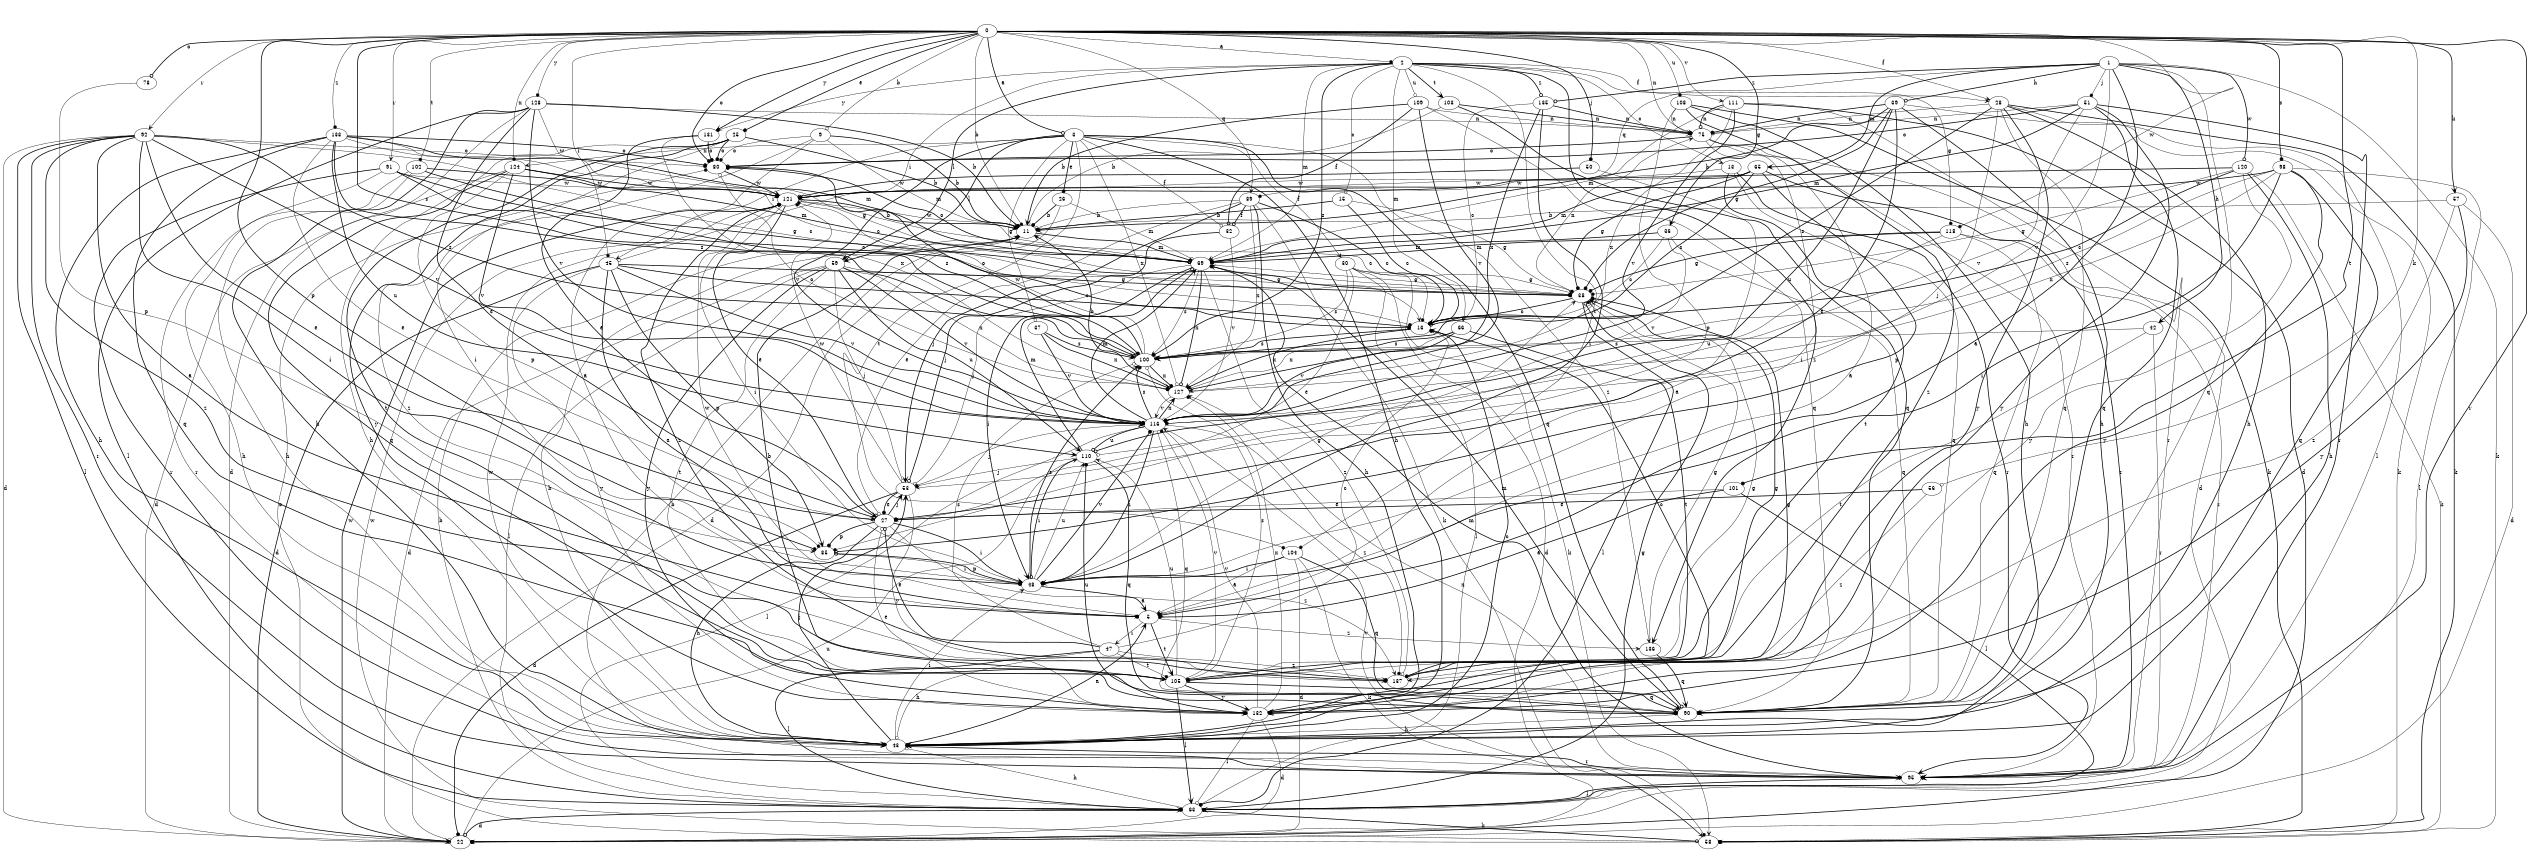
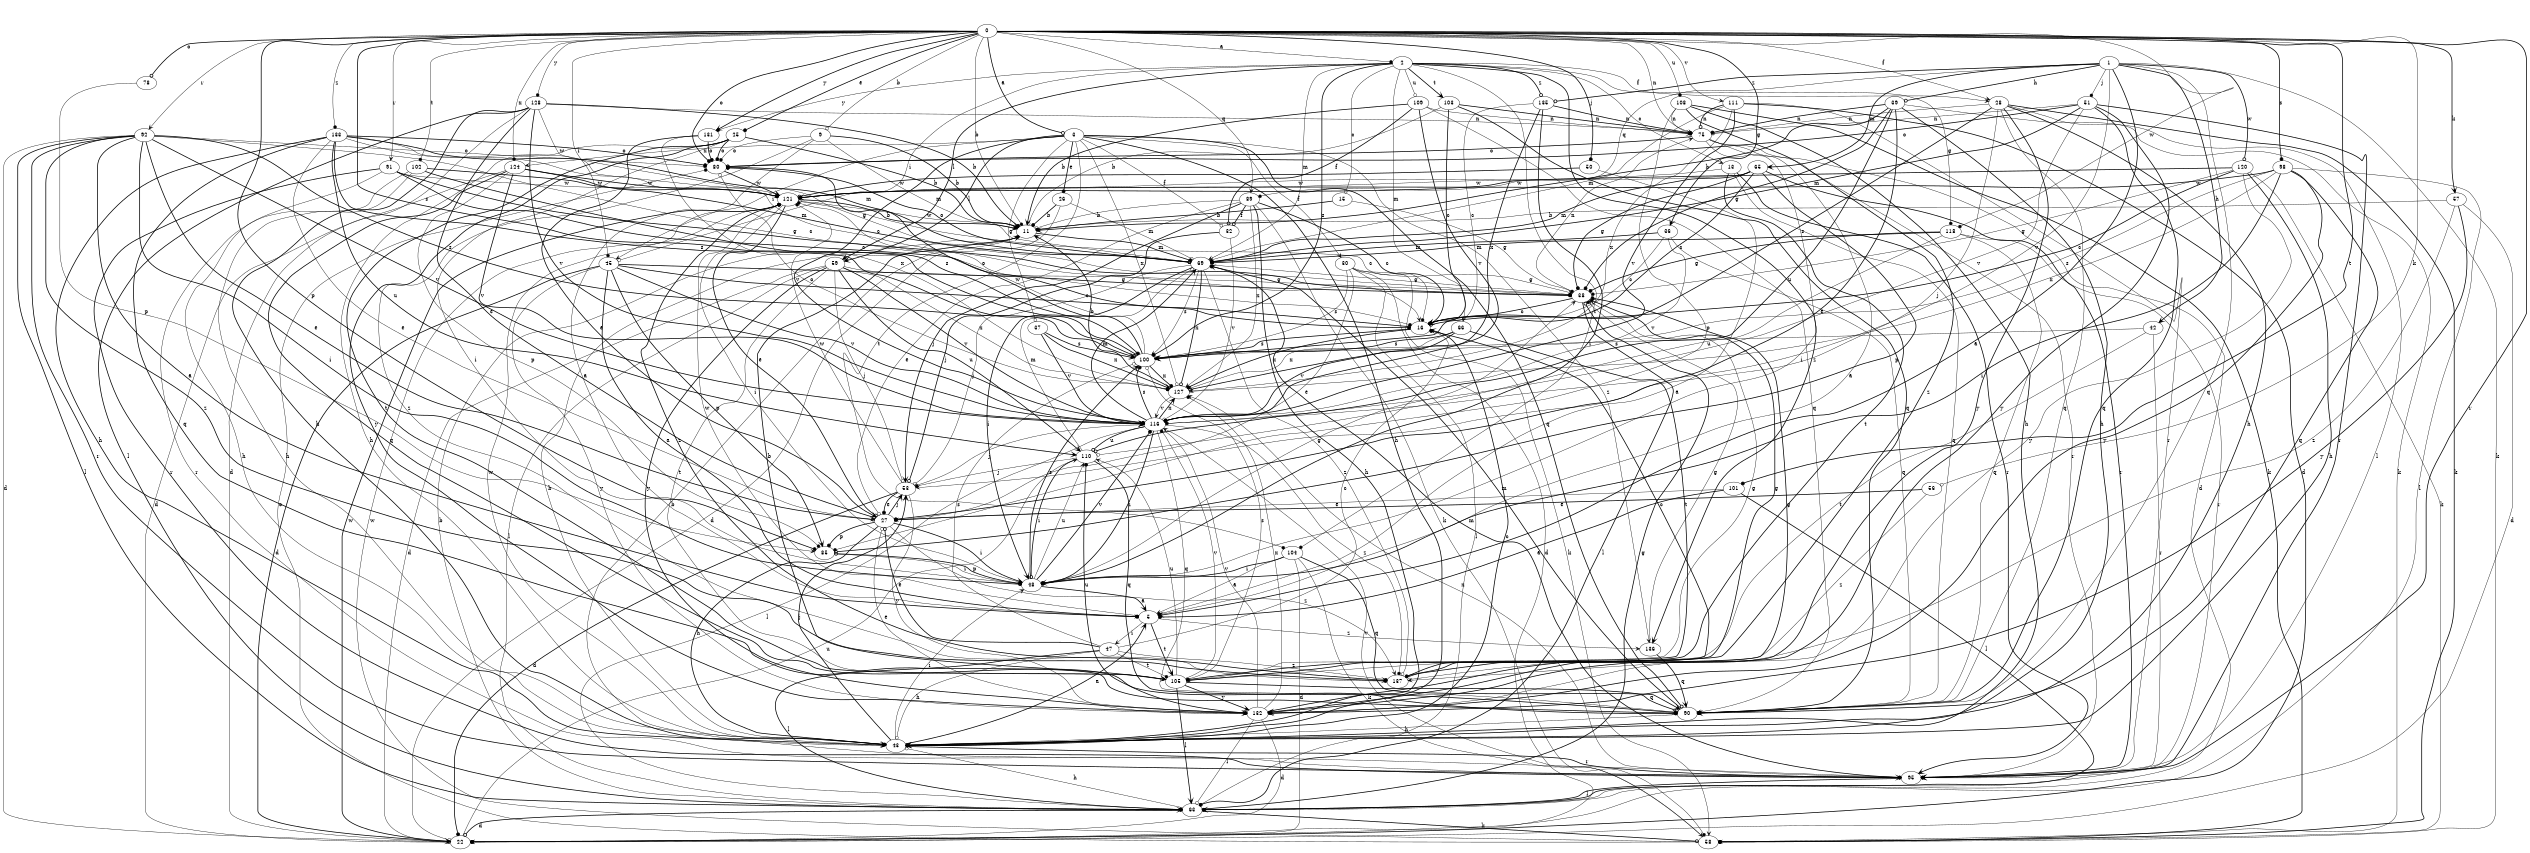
  strict digraph {
    edge [arrowhead=vee style=bold]
    0
    2
    3
    9
    11
    25
    28
    36
    45
    50
    56
    57
    75
    78
    80
    85
    89
    91
    92
    95
    98
    100
    101
    102
    108
    111
    118
    124
    128
    131
    133
    135
    13
    15
    59
    66
    69
    103
    104
    109
    136
    90
    116
    26
    30
    32
    37
    43
    127
    5
    137
    121
    105
    48
    132
    58
    53
    63
    16
    38
    22
    27
    110
    1
    39
    42
    51
    65
    120
    47
    0 -> 2 [arrowhead=dot label=a style=solid]
    0 -> 3 [arrowhead=odot label=a]
    0 -> 9 [arrowhead=odot label=b style=solid]
    0 -> 11 [arrowhead=dot label=b style=solid]
    0 -> 25 [arrowhead=dot label=e]
    0 -> 28 [label=f style=solid]
    0 -> 36 [label=g]
    0 -> 45 [arrowhead=dot label=i style=solid]
    0 -> 50 [arrowhead=dot label=j]
    0 -> 56 [arrowhead=odot label=k style=solid]
    0 -> 57 [label=k]
    0 -> 75 [label=n style=solid]
    0 -> 78 [arrowhead=odot label=o]
    0 -> 80 [arrowhead=dot label=o]
    0 -> 85 [arrowhead=dot label=p]
    0 -> 89 [label=q style=solid]
    0 -> 91 [label=r style=solid]
    0 -> 92 [label=r style=solid]
    0 -> 95 [arrowhead=dot label=r]
    0 -> 98 [arrowhead=dot label=s]
    0 -> 100 [arrowhead=odot label=s]
    0 -> 101 [arrowhead=dot label=t]
    0 -> 102 [arrowhead=dot label=t style=solid]
    0 -> 108 [arrowhead=dot label=u style=solid]
    0 -> 111 [label=v style=solid]
    0 -> 118 [arrowhead=dot label=w style=solid]
    0 -> 124 [arrowhead=dot label=x style=solid]
    0 -> 128 [arrowhead=dot label=y style=solid]
    0 -> 131 [label=y]
    0 -> 133 [arrowhead=dot label=z style=solid]
    2 -> 28 [label=f style=solid]
    2 -> 45 [arrowhead=odot label=i style=solid]
    2 -> 100 [arrowhead=dot label=s]
    2 -> 118 [arrowhead=dot label=g style=solid]
    2 -> 131 [arrowhead=dot label=y style=solid]
    2 -> 135 [arrowhead=odot label=z]
    2 -> 13 [label=c style=solid]
    2 -> 15 [arrowhead=odot label=c style=solid]
    2 -> 59 [label=l]
    2 -> 66 [label=m style=solid]
    2 -> 69 [label=m style=solid]
    2 -> 103 [label=t]
    2 -> 104 [arrowhead=dot label=t style=solid]
    2 -> 109 [arrowhead=odot label=u style=solid]
    2 -> 136 [label=z]
    3 -> 45 [label=i style=solid]
    3 -> 124 [label=x style=solid]
    3 -> 59 [label=l]
    3 -> 104 [arrowhead=dot label=t style=solid]
    3 -> 136 [label=z style=solid]
    3 -> 90 [arrowhead=odot label=q]
    3 -> 116 [arrowhead=dot label=v]
    3 -> 26 [arrowhead=dot label=e]
    3 -> 30 [label=f style=solid]
    3 -> 32 [arrowhead=odot label=f style=solid]
    3 -> 37 [arrowhead=odot label=g style=solid]
    3 -> 43 [arrowhead=odot label=h]
    3 -> 127 [arrowhead=odot label=x style=solid]
    9 -> 11 [label=b]
    9 -> 80 [arrowhead=dot label=o style=solid]
    9 -> 69 [arrowhead=odot label=m style=solid]
    9 -> 5 [label=a style=solid]
    9 -> 137 [arrowhead=odot label=z style=solid]
    11 -> 69 [arrowhead=dot label=m]
    11 -> 121 [arrowhead=odot label=w style=solid]
    25 -> 11 [arrowhead=dot label=b]
    25 -> 80 [arrowhead=dot label=o]
    25 -> 43 [arrowhead=odot label=h style=solid]
    25 -> 105 [label=t]
    25 -> 48 [arrowhead=dot label=i style=solid]
    25 -> 132 [label=y]
    28 -> 75 [arrowhead=odot label=n style=solid]
    28 -> 100 [label=s]
    28 -> 90 [arrowhead=odot label=q style=solid]
    28 -> 43 [label=h]
    28 -> 132 [label=y]
    28 -> 58 [arrowhead=dot label=k]
    28 -> 53 [label=j style=solid]
    28 -> 63 [arrowhead=odot label=l style=solid]
    36 -> 69 [arrowhead=dot label=m]
    36 -> 90 [label=q style=solid]
    36 -> 116 [arrowhead=dot label=v style=solid]
    36 -> 16 [label=c style=solid]
    45 -> 85 [label=p]
    45 -> 116 [arrowhead=dot label=v]
    45 -> 5 [arrowhead=dot label=a]
    45 -> 132 [arrowhead=dot label=y style=solid]
    45 -> 16 [arrowhead=dot label=c]
    45 -> 38 [arrowhead=dot label=g]
    45 -> 22 [label=d]
    50 -> 5 [arrowhead=dot label=a style=solid]
    50 -> 121 [arrowhead=odot label=w]
    56 -> 137 [arrowhead=odot label=z style=solid]
    56 -> 27 [arrowhead=odot label=e]
    57 -> 11 [arrowhead=dot label=b style=solid]
    57 -> 137 [label=z style=solid]
    57 -> 132 [label=y]
    57 -> 22 [arrowhead=odot label=d style=solid]
    75 -> 80 [arrowhead=odot label=o]
    75 -> 95 [arrowhead=odot label=r style=solid]
    75 -> 5 [label=a style=solid]
    75 -> 48 [arrowhead=dot label=i style=solid]
    75 -> 22 [label=d style=solid]
    78 -> 85 [label=p style=solid]
    80 -> 121 [label=w]
    85 -> 48 [arrowhead=odot label=i style=solid]
    89 -> 11 [arrowhead=odot label=b style=solid]
    89 -> 32 [arrowhead=odot label=f]
    89 -> 43 [arrowhead=dot label=h]
    89 -> 127 [label=x style=solid]
    89 -> 58 [arrowhead=dot label=k style=solid]
    89 -> 53 [label=j]
    89 -> 16 [arrowhead=dot label=c]
    89 -> 27 [arrowhead=odot label=e style=solid]
    91 -> 95 [arrowhead=dot label=r]
    91 -> 43 [label=h style=solid]
    91 -> 121 [label=w style=solid]
    91 -> 16 [arrowhead=odot label=c]
    91 -> 38 [arrowhead=dot label=g]
    92 -> 80 [arrowhead=dot label=o style=solid]
    92 -> 95 [arrowhead=odot label=r]
    92 -> 100 [label=s]
    92 -> 116 [label=v]
    92 -> 5 [arrowhead=dot label=a]
    92 -> 137 [arrowhead=dot label=z]
    92 -> 48 [arrowhead=odot label=i]
    92 -> 63 [arrowhead=odot label=l]
    92 -> 16 [arrowhead=dot label=c style=solid]
    92 -> 22 [label=d style=solid]
    92 -> 27 [arrowhead=odot label=e]
    95 -> 11 [arrowhead=dot label=b style=solid]
    95 -> 69 [label=m]
    95 -> 127 [label=x style=solid]
    95 -> 63 [label=l]
    98 -> 100 [label=s style=solid]
    98 -> 90 [label=q]
    98 -> 127 [arrowhead=odot label=x style=solid]
    98 -> 121 [label=w]
    98 -> 48 [label=i]
    98 -> 132 [arrowhead=odot label=y]
    98 -> 63 [label=l style=solid]
    100 -> 80 [arrowhead=dot label=o]
    100 -> 127 [arrowhead=dot label=x]
    100 -> 121 [arrowhead=dot label=w style=solid]
    101 -> 5 [arrowhead=dot label=a]
    101 -> 63 [arrowhead=dot label=l]
    101 -> 27 [arrowhead=odot label=e style=solid]
    102 -> 95 [arrowhead=dot label=r style=solid]
    102 -> 100 [arrowhead=dot label=s]
    102 -> 43 [label=h style=solid]
    102 -> 121 [arrowhead=dot label=w]
    108 -> 75 [arrowhead=odot label=n style=solid]
    108 -> 85 [arrowhead=dot label=p style=solid]
    108 -> 43 [label=h]
    108 -> 137 [arrowhead=dot label=z]
    108 -> 58 [arrowhead=odot label=k]
    111 -> 75 [arrowhead=odot label=n]
    111 -> 95 [label=r style=solid]
    111 -> 69 [label=m style=solid]
    111 -> 116 [arrowhead=dot label=v]
    111 -> 127 [label=x style=solid]
    111 -> 22 [arrowhead=dot label=d]
    118 -> 95 [arrowhead=dot label=r style=solid]
    118 -> 69 [arrowhead=dot label=m]
    118 -> 90 [arrowhead=dot label=q style=solid]
    118 -> 38 [arrowhead=dot label=g]
    118 -> 110 [arrowhead=odot label=u style=solid]
    124 -> 85 [arrowhead=dot label=p style=solid]
    124 -> 69 [arrowhead=odot label=m]
    124 -> 90 [arrowhead=dot label=q]
    124 -> 116 [label=v]
    124 -> 121 [arrowhead=dot label=w]
    124 -> 22 [arrowhead=odot label=d style=solid]
    128 -> 11 [arrowhead=dot label=b]
    128 -> 75 [arrowhead=dot label=n style=solid]
    128 -> 116 [label=v]
    128 -> 43 [label=h]
    128 -> 121 [label=w style=solid]
    128 -> 63 [label=l]
    128 -> 22 [arrowhead=odot label=d style=solid]
    128 -> 27 [arrowhead=odot label=e]
    131 -> 80 [arrowhead=dot label=o]
    131 -> 127 [arrowhead=dot label=x style=solid]
    131 -> 27 [label=e]
    133 -> 80 [arrowhead=dot label=o]
    133 -> 100 [arrowhead=odot label=s]
    133 -> 69 [arrowhead=odot label=m]
    133 -> 90 [arrowhead=odot label=q]
    133 -> 43 [label=h]
    133 -> 16 [label=c style=solid]
    133 -> 38 [arrowhead=odot label=g style=solid]
    133 -> 27 [label=e style=solid]
    133 -> 110 [label=u]
    135 -> 75 [arrowhead=odot label=n]
    135 -> 127 [arrowhead=odot label=x]
    135 -> 48 [arrowhead=odot label=i]
    135 -> 16 [label=c style=solid]
    13 -> 95 [label=r]
    13 -> 90 [arrowhead=odot label=q style=solid]
    13 -> 121 [label=w style=solid]
    13 -> 105 [arrowhead=odot label=t]
    15 -> 11 [arrowhead=odot label=b]
-   15 -> 16 [label=c]
+   103 -> 16 [label=c]
    15 -> 38 [arrowhead=dot label=g style=solid]
    59 -> 116 [arrowhead=dot label=v]
    59 -> 127 [arrowhead=dot label=x style=solid]
    59 -> 105 [label=t style=solid]
    59 -> 132 [arrowhead=dot label=y]
    59 -> 53 [arrowhead=odot label=j style=solid]
    59 -> 63 [arrowhead=dot label=l style=solid]
    59 -> 38 [arrowhead=odot label=g style=solid]
    59 -> 22 [arrowhead=odot label=d style=solid]
    59 -> 110 [label=u]
    66 -> 100 [arrowhead=odot label=s]
    66 -> 116 [arrowhead=odot label=v]
    66 -> 127 [label=x style=solid]
    66 -> 105 [arrowhead=dot label=t]
    69 -> 80 [arrowhead=dot label=o]
    69 -> 100 [label=s style=solid]
    69 -> 127 [arrowhead=odot label=x]
    69 -> 137 [arrowhead=odot label=z style=solid]
    69 -> 48 [label=i]
    69 -> 53 [arrowhead=odot label=j style=solid]
    69 -> 38 [arrowhead=odot label=g style=solid]
    103 -> 11 [arrowhead=odot label=b style=solid]
    103 -> 75 [label=n]
    103 -> 90 [arrowhead=dot label=q]
    104 -> 90 [label=q]
    104 -> 5 [label=a style=solid]
    104 -> 48 [arrowhead=dot label=i]
    104 -> 58 [label=k style=solid]
    104 -> 22 [arrowhead=odot label=d style=solid]
    109 -> 11 [label=b]
    109 -> 75 [arrowhead=odot label=n style=solid]
    109 -> 90 [label=q style=solid]
    109 -> 116 [arrowhead=odot label=v]
    109 -> 32 [arrowhead=odot label=f]
    136 -> 90 [label=q]
    136 -> 38 [arrowhead=dot label=g style=solid]
    90 -> 69 [arrowhead=dot label=m]
    90 -> 43 [label=h style=solid]
    116 -> 100 [arrowhead=dot label=s]
    116 -> 69 [label=m]
    116 -> 90 [arrowhead=odot label=q style=solid]
    116 -> 127 [label=x]
    116 -> 137 [arrowhead=dot label=z style=solid]
    116 -> 48 [arrowhead=odot label=i]
    116 -> 53 [arrowhead=odot label=j style=solid]
    116 -> 63 [arrowhead=dot label=l style=solid]
    116 -> 110 [arrowhead=odot label=u]
    26 -> 11 [arrowhead=dot label=b]
    26 -> 69 [arrowhead=odot label=m style=solid]
    26 -> 22 [arrowhead=odot label=d style=solid]
    30 -> 100 [label=s style=solid]
    30 -> 58 [label=k style=solid]
    30 -> 63 [arrowhead=dot label=l style=solid]
    30 -> 38 [label=g style=solid]
    30 -> 22 [arrowhead=odot label=d style=solid]
    30 -> 27 [label=e style=solid]
    32 -> 116 [arrowhead=odot label=v style=solid]
    32 -> 53 [arrowhead=odot label=j]
    37 -> 100 [label=s]
    37 -> 116 [label=v]
    37 -> 127 [label=x]
    43 -> 11 [arrowhead=odot label=b style=solid]
    43 -> 95 [label=r]
    43 -> 5 [label=a]
    43 -> 121 [arrowhead=dot label=w style=solid]
    43 -> 48 [label=i style=solid]
    43 -> 53 [label=j]
    43 -> 16 [label=c]
    127 -> 11 [label=b]
    127 -> 80 [arrowhead=odot label=o style=solid]
    127 -> 116 [label=v style=solid]
    5 -> 136 [label=z style=solid]
    5 -> 121 [arrowhead=dot label=w style=solid]
    5 -> 105 [label=t]
    5 -> 47 [label=i style=solid]
    137 -> 16 [arrowhead=dot label=c]
    137 -> 38 [label=g]
    121 -> 11 [label=b]
    121 -> 137 [label=z]
    121 -> 48 [label=i style=solid]
    121 -> 16 [arrowhead=dot label=c style=solid]
    121 -> 27 [arrowhead=odot label=e]
    105 -> 11 [label=b]
    105 -> 100 [arrowhead=odot label=s style=solid]
    105 -> 90 [arrowhead=odot label=q]
    105 -> 116 [arrowhead=dot label=v style=solid]
    105 -> 132 [label=y]
    105 -> 63 [label=l]
    105 -> 38 [label=g style=solid]
    105 -> 110 [label=u style=solid]
    48 -> 85 [arrowhead=odot label=p]
    48 -> 100 [label=s]
    48 -> 116 [arrowhead=dot label=v]
    48 -> 5 [label=a]
    48 -> 38 [label=g style=solid]
    48 -> 110 [label=u style=solid]
    132 -> 116 [arrowhead=odot label=v style=solid]
    132 -> 127 [arrowhead=dot label=x style=solid]
    132 -> 63 [arrowhead=odot label=l style=solid]
    132 -> 38 [arrowhead=dot label=g]
    132 -> 22 [label=d style=solid]
    132 -> 27 [arrowhead=odot label=e style=solid]
    132 -> 110 [arrowhead=dot label=u]
    58 -> 80 [arrowhead=dot label=o style=solid]
    58 -> 116 [label=v style=solid]
    58 -> 121 [arrowhead=dot label=w style=solid]
    53 -> 121 [arrowhead=dot label=w style=solid]
    53 -> 132 [label=y style=solid]
    53 -> 22 [arrowhead=dot label=d]
    53 -> 27 [arrowhead=dot label=e]
    63 -> 11 [label=b style=solid]
    63 -> 43 [arrowhead=odot label=h style=solid]
    63 -> 58 [arrowhead=odot label=k]
    63 -> 38 [arrowhead=odot label=g]
    63 -> 22 [arrowhead=odot label=d]
    16 -> 100 [label=s]
    16 -> 127 [arrowhead=dot label=x]
    38 -> 75 [label=n style=solid]
    38 -> 63 [arrowhead=odot label=l]
    38 -> 16 [arrowhead=odot label=c]
    22 -> 121 [arrowhead=dot label=w]
    22 -> 110 [label=u style=solid]
    27 -> 85 [arrowhead=dot label=p]
    27 -> 43 [arrowhead=dot label=h]
    27 -> 137 [label=z style=solid]
    27 -> 48 [label=i]
    27 -> 53 [label=j]
-   110 -> 69 [arrowhead=odot label=m]
+   110 -> 69 [arrowhead=odot label=m style=solid]
    110 -> 90 [label=q]
    110 -> 48 [arrowhead=odot label=i]
    110 -> 53 [arrowhead=dot label=j style=solid]
    1 -> 89 [arrowhead=dot label=q style=solid]
    1 -> 135 [arrowhead=odot label=z]
    1 -> 90 [label=q style=solid]
    1 -> 116 [arrowhead=odot label=v style=solid]
    1 -> 5 [label=a]
    1 -> 58 [arrowhead=dot label=k style=solid]
    1 -> 39 [arrowhead=odot label=h]
    1 -> 42 [label=h]
    1 -> 51 [arrowhead=dot label=j style=solid]
    1 -> 65 [label=m]
    1 -> 120 [arrowhead=odot label=w]
    39 -> 11 [label=b]
    39 -> 75 [arrowhead=dot label=n]
    39 -> 43 [arrowhead=odot label=h]
    39 -> 58 [arrowhead=odot label=k style=solid]
    39 -> 38 [arrowhead=dot label=g]
    39 -> 27 [arrowhead=dot label=e]
    39 -> 110 [arrowhead=odot label=u]
    42 -> 95 [arrowhead=dot label=r style=solid]
    42 -> 100 [label=s style=solid]
    42 -> 105 [label=t style=solid]
    51 -> 75 [arrowhead=odot label=n style=solid]
    51 -> 80 [arrowhead=odot label=o]
    51 -> 95 [label=r]
    51 -> 69 [arrowhead=dot label=m]
    51 -> 90 [arrowhead=odot label=q]
    51 -> 116 [arrowhead=dot label=v style=solid]
    51 -> 132 [label=y]
    65 -> 85 [arrowhead=odot label=p]
    65 -> 95 [label=r]
    65 -> 69 [arrowhead=odot label=m]
    65 -> 121 [arrowhead=odot label=w style=solid]
    65 -> 16 [label=c]
    65 -> 38 [arrowhead=dot label=g]
    120 -> 43 [label=h]
    120 -> 121 [arrowhead=dot label=w]
    120 -> 132 [arrowhead=odot label=y style=solid]
    120 -> 58 [label=k style=solid]
    120 -> 16 [arrowhead=odot label=c]
    120 -> 38 [arrowhead=dot label=g style=solid]
    47 -> 100 [arrowhead=odot label=s style=solid]
    47 -> 43 [arrowhead=odot label=h style=solid]
    47 -> 137 [arrowhead=dot label=z style=solid]
    47 -> 105 [arrowhead=dot label=t style=solid]
    47 -> 63 [arrowhead=dot label=l]
    47 -> 16 [arrowhead=odot label=c style=solid]
    47 -> 27 [arrowhead=odot label=e]
  }
